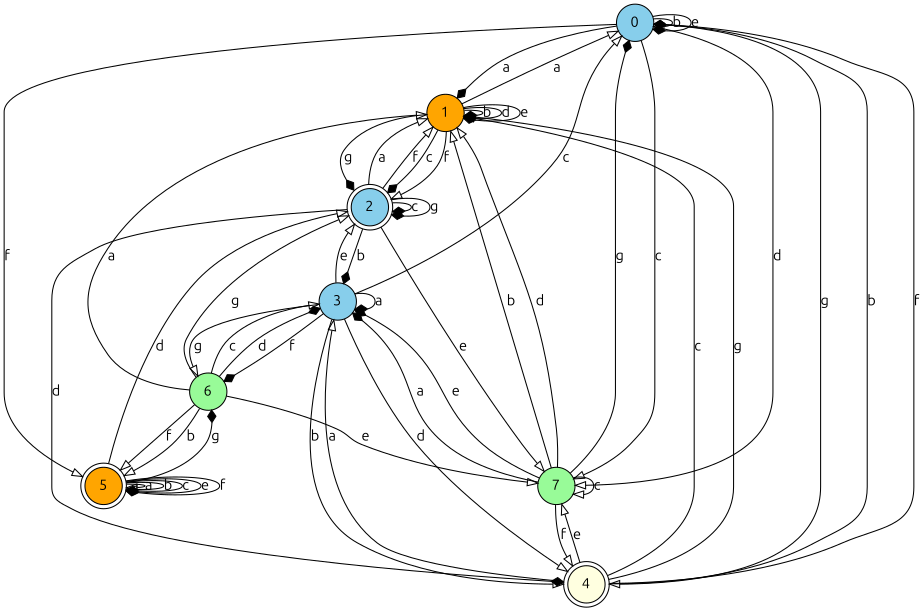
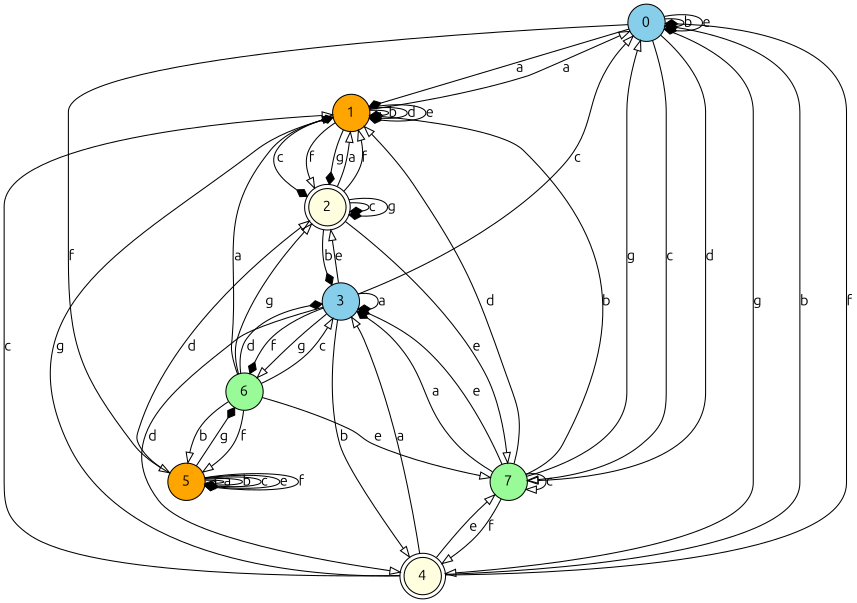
  digraph {
    fontname=Ubuntu
    rankdir=TB
    node [color=black fillcolor=skyblue fontname=Ubuntu shape=circle style=filled]
    edge [arrowhead=onormal fontname=Ubuntu]
    n1 [label=0]
    n2 [fillcolor=orange label=1]
    n3 [fillcolor=lightyellow label=4 shape=doublecircle style="rounded,filled"]
-   n4 [fillcolor=orange label=5 shape=doublecircle style="rounded,filled"]
+   n4 [fillcolor=orange label=5 style="rounded,filled"]
    n5 [fillcolor=palegreen label=7]
-   n6 [label=2 shape=doublecircle style="rounded,filled"]
+   n6 [fillcolor=lightyellow label=2 shape=doublecircle style="rounded,filled"]
    n7 [label=3]
    n8 [fillcolor=palegreen label=6]
    n1 -> n1 [label=b]
    n1 -> n1 [arrowhead=diamond label=e]
    n1 -> n2 [arrowhead=diamond label=a]
    n1 -> n3 [label=g]
    n1 -> n4 [label=f]
    n1 -> n5 [label=c]
    n1 -> n5 [label=d]
    n2 -> n1 [label=a]
    n2 -> n2 [arrowhead=diamond label=b]
    n2 -> n2 [arrowhead=diamond label=d]
    n2 -> n2 [arrowhead=diamond label=e]
    n2 -> n6 [arrowhead=diamond label=c]
    n2 -> n6 [label=f]
    n2 -> n6 [arrowhead=diamond label=g]
    n3 -> n1 [arrowhead=diamond label=b]
    n3 -> n1 [arrowhead=diamond label=f]
    n3 -> n2 [label=c]
    n3 -> n2 [arrowhead=diamond label=g]
    n3 -> n5 [label=e]
    n3 -> n7 [label=a]
    n4 -> n4 [label=a]
    n4 -> n4 [label=b]
    n4 -> n4 [arrowhead=diamond label=c]
    n4 -> n4 [arrowhead=diamond label=e]
    n4 -> n4 [arrowhead=diamond label=f]
    n4 -> n6 [label=d]
    n4 -> n8 [arrowhead=diamond label=g]
-   n5 -> n1 [arrowhead=diamond label=g]
+   n5 -> n1 [label=g]
    n5 -> n2 [label=b]
    n5 -> n2 [label=d]
    n5 -> n3 [label=f]
    n5 -> n5 [label=c]
    n5 -> n7 [arrowhead=diamond label=a]
    n5 -> n7 [arrowhead=diamond label=e]
    n6 -> n2 [label=a]
    n6 -> n2 [label=f]
-   n6 -> n3 [arrowhead=diamond label=d]
    n6 -> n5 [label=e]
    n6 -> n6 [arrowhead=diamond label=c]
    n6 -> n6 [arrowhead=diamond label=g]
    n6 -> n7 [arrowhead=diamond label=b]
    n7 -> n1 [label=c]
    n7 -> n3 [label=b]
    n7 -> n3 [label=d]
    n7 -> n6 [label=e]
    n7 -> n7 [arrowhead=diamond label=a]
    n7 -> n8 [arrowhead=diamond label=f]
    n7 -> n8 [label=g]
    n8 -> n2 [label=a]
    n8 -> n4 [label=b]
    n8 -> n4 [label=f]
    n8 -> n5 [label=e]
    n8 -> n6 [label=g]
    n8 -> n7 [label=c]
    n8 -> n7 [arrowhead=diamond label=d]
  }
